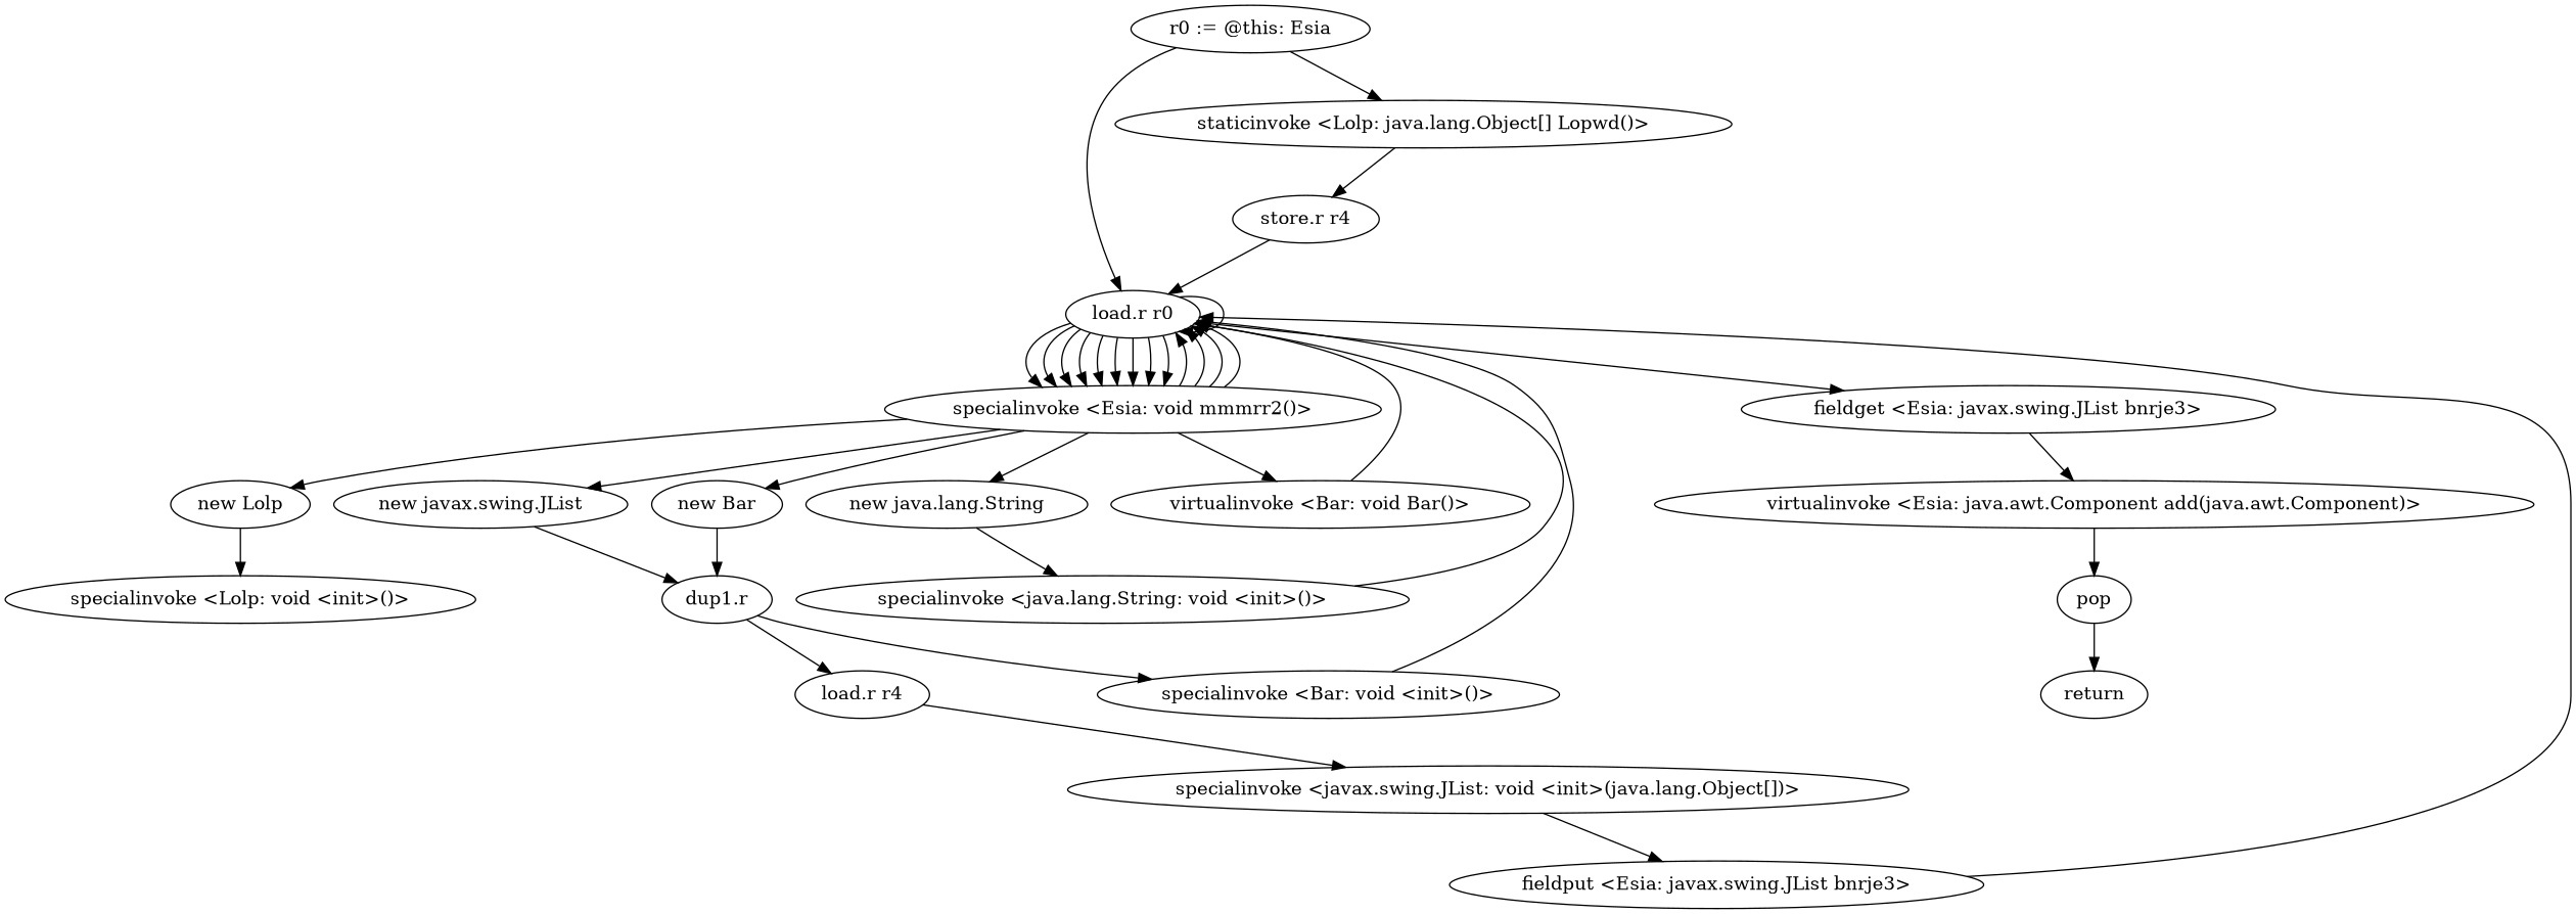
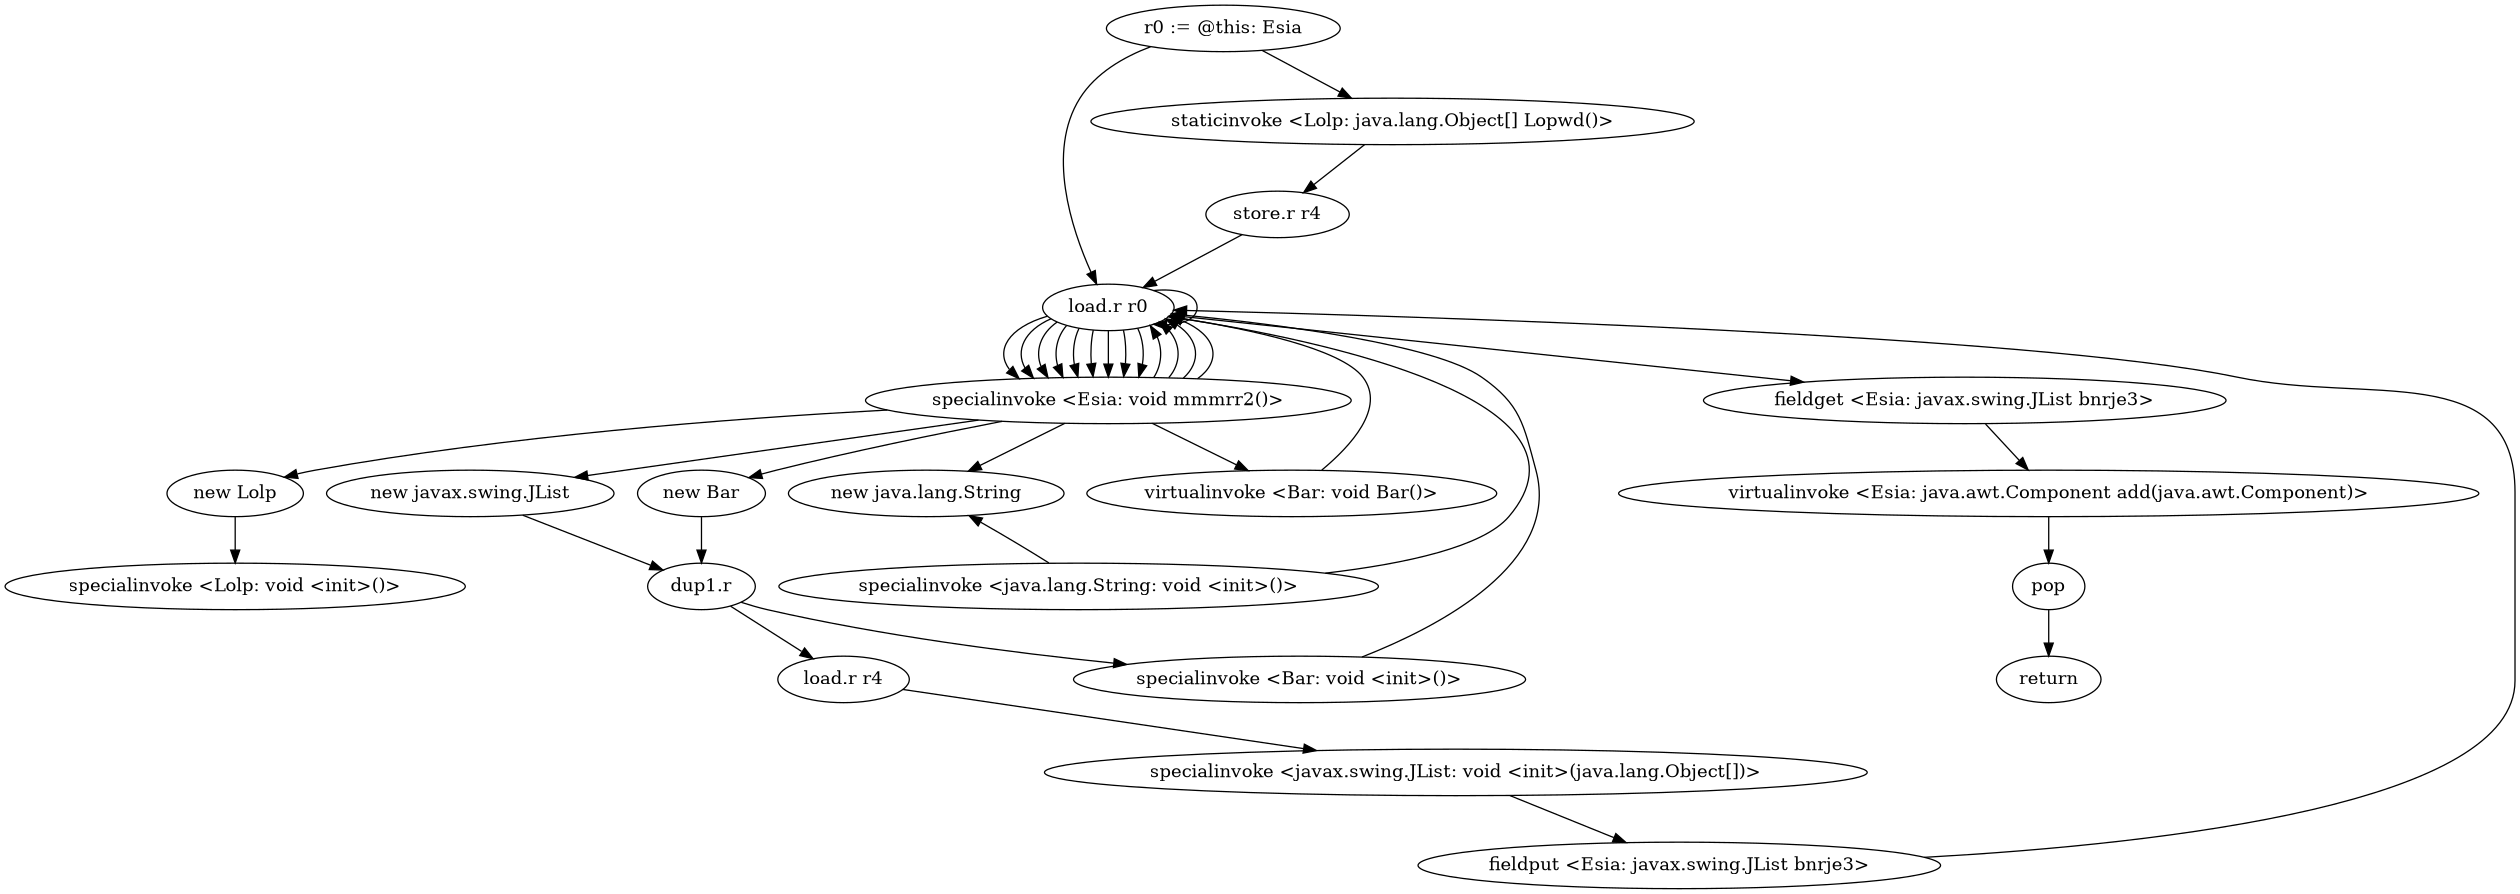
  digraph {
    "r0 := @this: Esia"
    "load.r r0"
    "staticinvoke <Lolp: java.lang.Object[] Lopwd()>"
    "specialinvoke <Esia: void mmmrr2()>"
    "fieldget <Esia: javax.swing.JList bnrje3>"
    "new java.lang.String"
    "new Lolp"
    "new Bar"
    "virtualinvoke <Bar: void Bar()>"
    "new javax.swing.JList"
    "store.r r4"
    "virtualinvoke <Esia: java.awt.Component add(java.awt.Component)>"
    "specialinvoke <java.lang.String: void <init>()>"
    "specialinvoke <Lolp: void <init>()>"
    "dup1.r"
    "specialinvoke <Bar: void <init>()>"
    "load.r r4"
    "specialinvoke <javax.swing.JList: void <init>(java.lang.Object[])>"
    "fieldput <Esia: javax.swing.JList bnrje3>"
    pop
    return
    "r0 := @this: Esia" -> "load.r r0"
    "r0 := @this: Esia" -> "staticinvoke <Lolp: java.lang.Object[] Lopwd()>"
    "load.r r0" -> "load.r r0"
    "load.r r0" -> "specialinvoke <Esia: void mmmrr2()>"
    "load.r r0" -> "specialinvoke <Esia: void mmmrr2()>"
    "load.r r0" -> "specialinvoke <Esia: void mmmrr2()>"
    "load.r r0" -> "specialinvoke <Esia: void mmmrr2()>"
    "load.r r0" -> "specialinvoke <Esia: void mmmrr2()>"
    "load.r r0" -> "specialinvoke <Esia: void mmmrr2()>"
    "load.r r0" -> "specialinvoke <Esia: void mmmrr2()>"
    "load.r r0" -> "specialinvoke <Esia: void mmmrr2()>"
    "load.r r0" -> "specialinvoke <Esia: void mmmrr2()>"
    "load.r r0" -> "fieldget <Esia: javax.swing.JList bnrje3>"
    "staticinvoke <Lolp: java.lang.Object[] Lopwd()>" -> "store.r r4"
    "specialinvoke <Esia: void mmmrr2()>" -> "load.r r0"
    "specialinvoke <Esia: void mmmrr2()>" -> "load.r r0"
    "specialinvoke <Esia: void mmmrr2()>" -> "load.r r0"
    "specialinvoke <Esia: void mmmrr2()>" -> "load.r r0"
    "specialinvoke <Esia: void mmmrr2()>" -> "new java.lang.String"
    "specialinvoke <Esia: void mmmrr2()>" -> "new Lolp"
    "specialinvoke <Esia: void mmmrr2()>" -> "new Bar"
    "specialinvoke <Esia: void mmmrr2()>" -> "virtualinvoke <Bar: void Bar()>"
    "specialinvoke <Esia: void mmmrr2()>" -> "new javax.swing.JList"
    "fieldget <Esia: javax.swing.JList bnrje3>" -> "virtualinvoke <Esia: java.awt.Component add(java.awt.Component)>"
-   "new java.lang.String" -> "specialinvoke <java.lang.String: void <init>()>"
+   "specialinvoke <java.lang.String: void <init>()>" -> "new java.lang.String"
    "new Lolp" -> "specialinvoke <Lolp: void <init>()>"
    "new Bar" -> "dup1.r"
    "virtualinvoke <Bar: void Bar()>" -> "load.r r0"
    "new javax.swing.JList" -> "dup1.r"
    "store.r r4" -> "load.r r0"
    "virtualinvoke <Esia: java.awt.Component add(java.awt.Component)>" -> pop
    "specialinvoke <java.lang.String: void <init>()>" -> "load.r r0"
    "dup1.r" -> "specialinvoke <Bar: void <init>()>"
    "dup1.r" -> "load.r r4"
    "specialinvoke <Bar: void <init>()>" -> "load.r r0"
    "load.r r4" -> "specialinvoke <javax.swing.JList: void <init>(java.lang.Object[])>"
    "specialinvoke <javax.swing.JList: void <init>(java.lang.Object[])>" -> "fieldput <Esia: javax.swing.JList bnrje3>"
    "fieldput <Esia: javax.swing.JList bnrje3>" -> "load.r r0"
    pop -> return
  }
